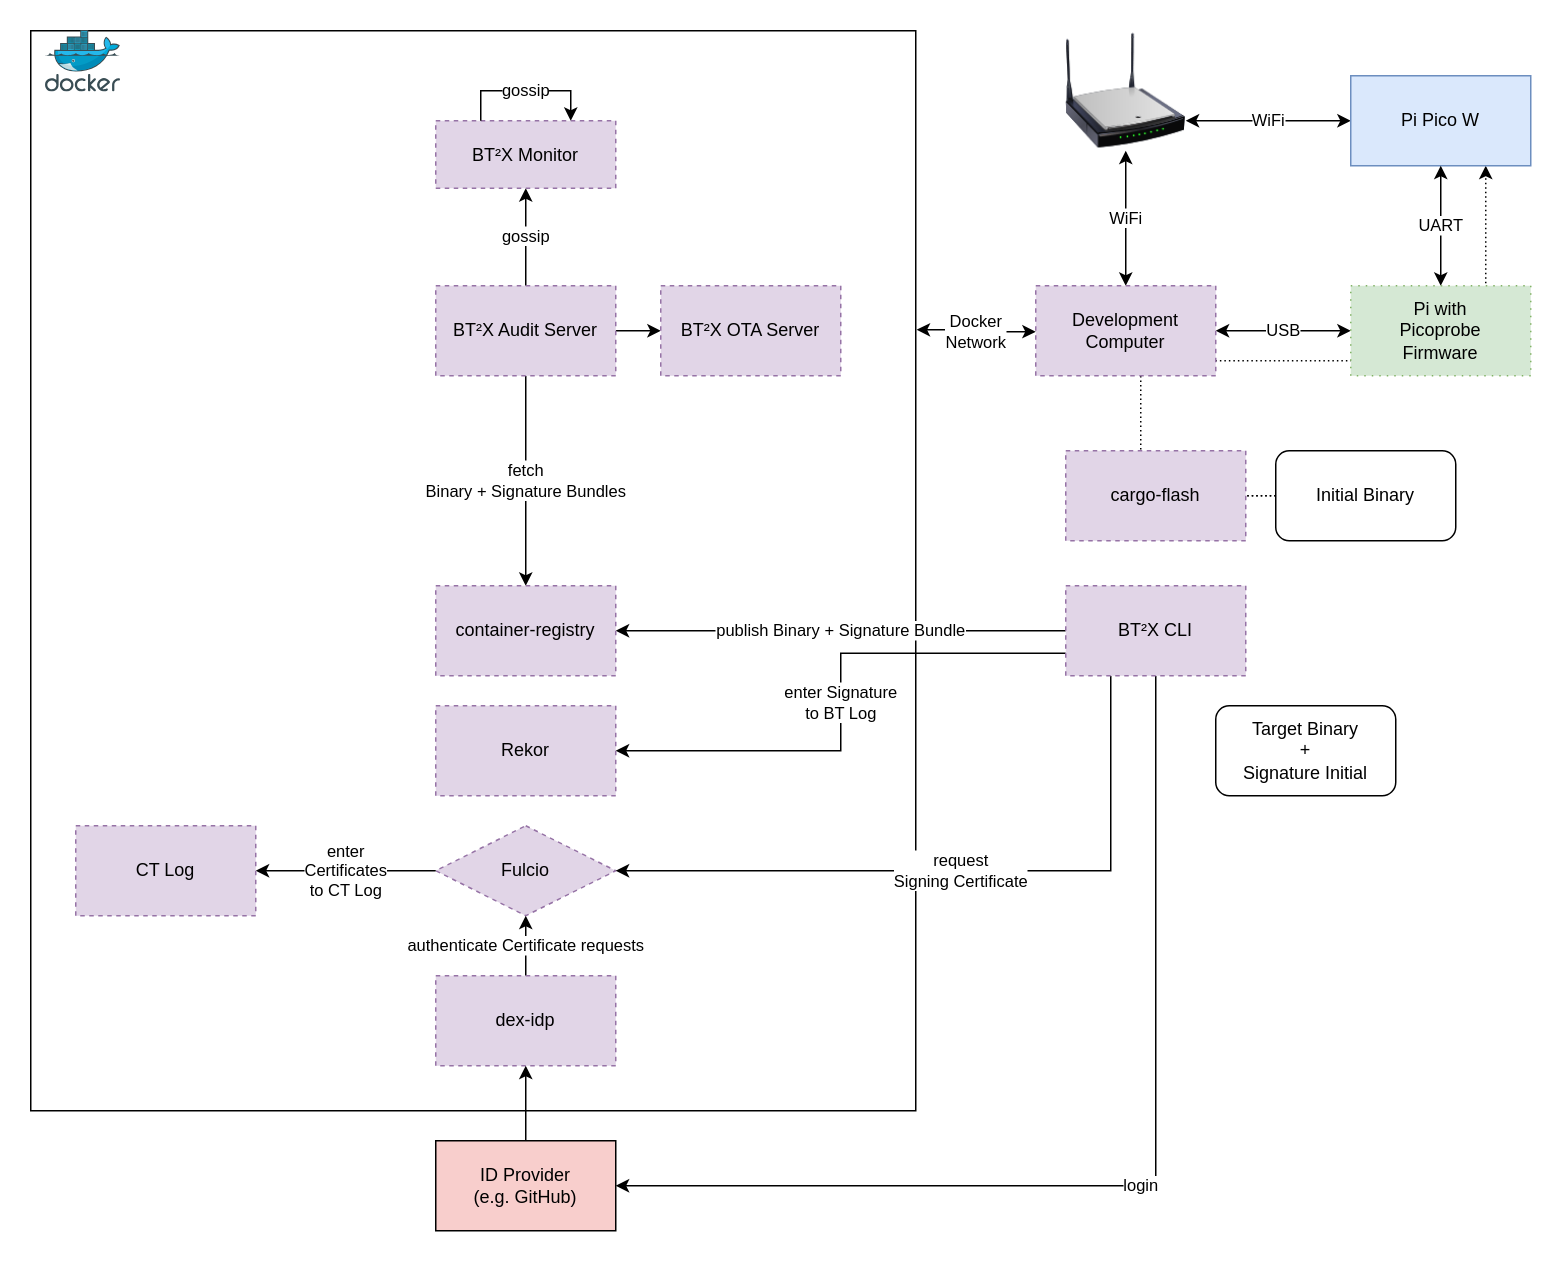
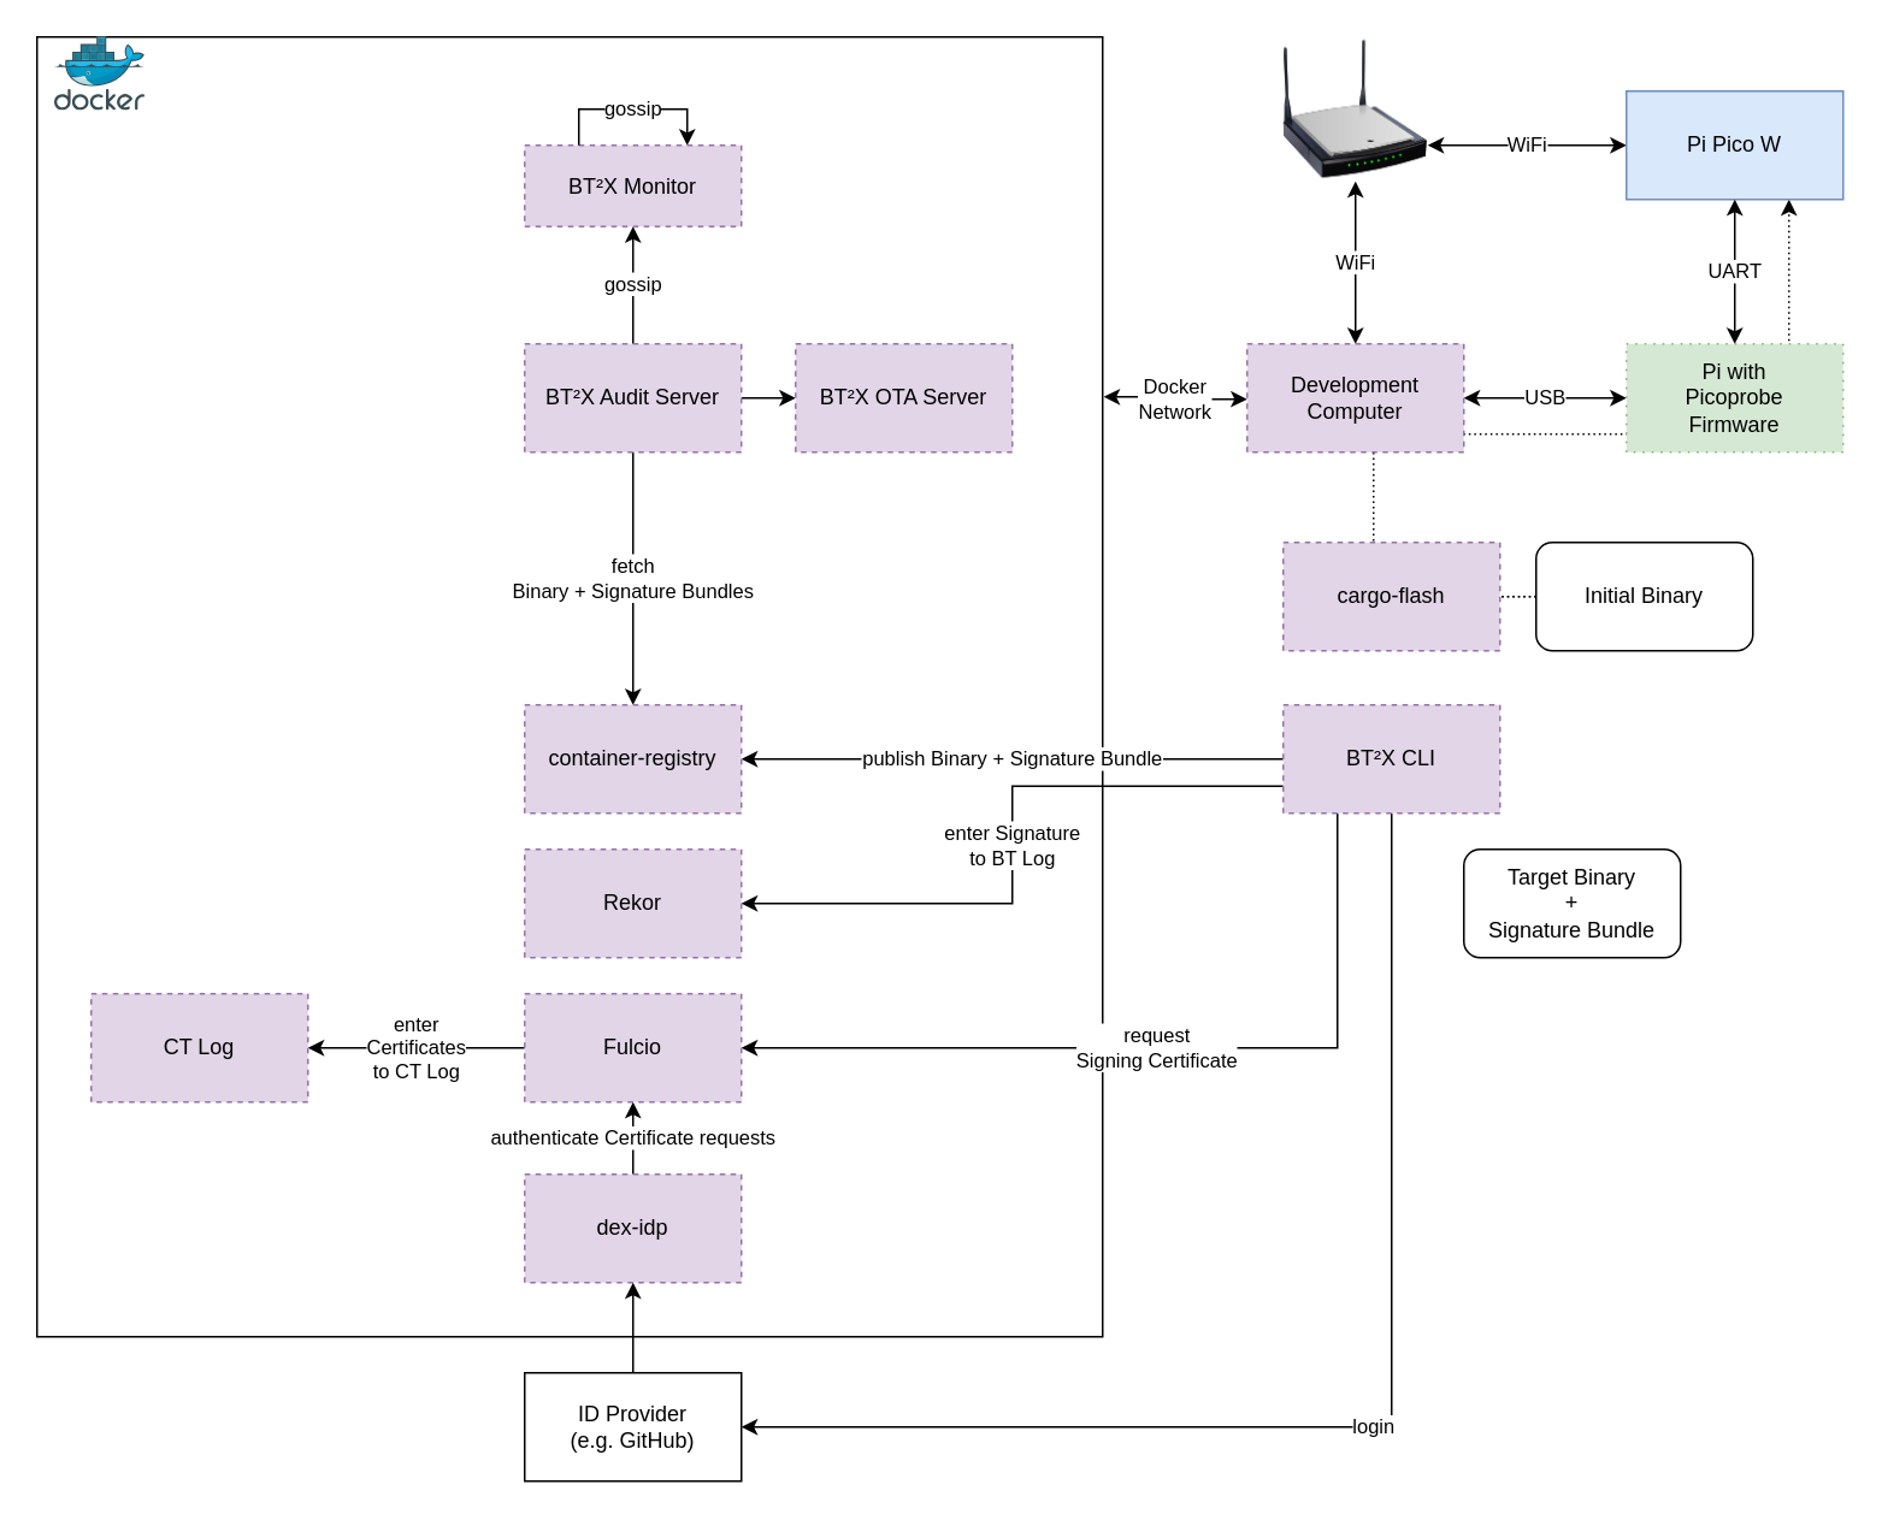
  <mxCell id="0" />
  <mxCell id="1" parent="0" />
  <mxCell id="2" style="edgeStyle=orthogonalEdgeStyle;rounded=1;orthogonalLoop=1;jettySize=auto;html=1;exitX=0;exitY=0.5;exitDx=0;exitDy=0;entryX=0.75;entryY=1;entryDx=0;entryDy=0;curved=0;dashed=1;dashPattern=1 2;" edge="1" parent="1" source="34" target="19"><mxGeometry relative="1" as="geometry"><Array as="points"><mxPoint x="760" y="330" /><mxPoint x="760" y="240" /><mxPoint x="990" y="240" /></Array></mxGeometry></mxCell>
  <mxCell id="3" value="" style="rounded=0;whiteSpace=wrap;html=1;fillColor=none;" vertex="1" parent="1"><mxGeometry x="20" y="20" width="590" height="720" as="geometry" /></mxCell>
  <mxCell id="4" value="Rekor" style="rounded=0;whiteSpace=wrap;html=1;fillColor=#e1d5e7;strokeColor=#9673a6;dashed=1;" parent="1" vertex="1"><mxGeometry x="290" y="470" width="120" height="60" as="geometry" /></mxCell>
  <mxCell id="5" value="enter&lt;br&gt;Certificates&lt;br&gt;to CT Log" style="edgeStyle=orthogonalEdgeStyle;rounded=0;orthogonalLoop=1;jettySize=auto;html=1;exitX=0;exitY=0.5;exitDx=0;exitDy=0;entryX=1;entryY=0.5;entryDx=0;entryDy=0;" edge="1" parent="1" source="6" target="7"><mxGeometry relative="1" as="geometry" /></mxCell>
- <mxCell id="6" value="Fulcio" style="rhombus;whiteSpace=wrap;html=1;fillColor=#e1d5e7;strokeColor=#9673a6;dashed=1;" parent="1" vertex="1"><mxGeometry x="290" y="550" width="120" height="60" as="geometry" /></mxCell>
+ <mxCell id="6" value="Fulcio" style="rounded=0;whiteSpace=wrap;html=1;fillColor=#e1d5e7;strokeColor=#9673a6;dashed=1;" parent="1" vertex="1"><mxGeometry x="290" y="550" width="120" height="60" as="geometry" /></mxCell>
  <mxCell id="7" value="CT Log" style="rounded=0;whiteSpace=wrap;html=1;fillColor=#e1d5e7;strokeColor=#9673a6;dashed=1;" parent="1" vertex="1"><mxGeometry x="50" y="550" width="120" height="60" as="geometry" /></mxCell>
  <mxCell id="8" value="authenticate Certificate requests" style="edgeStyle=orthogonalEdgeStyle;rounded=0;orthogonalLoop=1;jettySize=auto;html=1;exitX=0.5;exitY=0;exitDx=0;exitDy=0;" edge="1" parent="1" source="9" target="6"><mxGeometry relative="1" as="geometry" /></mxCell>
  <mxCell id="9" value="dex-idp" style="rounded=0;whiteSpace=wrap;html=1;fillColor=#e1d5e7;strokeColor=#9673a6;dashed=1;" parent="1" vertex="1"><mxGeometry x="290" y="650" width="120" height="60" as="geometry" /></mxCell>
  <mxCell id="10" value="fetch&lt;br&gt;Binary + Signature Bundles" style="edgeStyle=orthogonalEdgeStyle;rounded=0;orthogonalLoop=1;jettySize=auto;html=1;exitX=0.5;exitY=1;exitDx=0;exitDy=0;entryX=0.5;entryY=0;entryDx=0;entryDy=0;" edge="1" parent="1" source="13" target="32"><mxGeometry relative="1" as="geometry" /></mxCell>
  <mxCell id="11" style="edgeStyle=orthogonalEdgeStyle;rounded=0;orthogonalLoop=1;jettySize=auto;html=1;exitX=1;exitY=0.5;exitDx=0;exitDy=0;entryX=0;entryY=0.5;entryDx=0;entryDy=0;" edge="1" parent="1" source="13" target="14"><mxGeometry relative="1" as="geometry" /></mxCell>
  <mxCell id="12" value="gossip" style="edgeStyle=orthogonalEdgeStyle;rounded=0;orthogonalLoop=1;jettySize=auto;html=1;exitX=0.5;exitY=0;exitDx=0;exitDy=0;entryX=0.5;entryY=1;entryDx=0;entryDy=0;" edge="1" parent="1" source="13" target="15"><mxGeometry relative="1" as="geometry" /></mxCell>
  <mxCell id="13" value="BT²X Audit Server" style="rounded=0;whiteSpace=wrap;html=1;fillColor=#e1d5e7;strokeColor=#9673a6;dashed=1;" parent="1" vertex="1"><mxGeometry x="290" y="190" width="120" height="60" as="geometry" /></mxCell>
  <mxCell id="14" value="BT²X OTA Server" style="rounded=0;whiteSpace=wrap;html=1;fillColor=#e1d5e7;strokeColor=#9673a6;dashed=1;" parent="1" vertex="1"><mxGeometry x="440" y="190" width="120" height="60" as="geometry" /></mxCell>
  <mxCell id="15" value="BT²X Monitor" style="rounded=0;whiteSpace=wrap;html=1;fillColor=#e1d5e7;strokeColor=#9673a6;dashed=1;" parent="1" vertex="1"><mxGeometry x="290" y="80" width="120" height="45" as="geometry" /></mxCell>
  <mxCell id="16" style="edgeStyle=orthogonalEdgeStyle;rounded=0;orthogonalLoop=1;jettySize=auto;html=1;exitX=0.5;exitY=0;exitDx=0;exitDy=0;entryX=0.5;entryY=1;entryDx=0;entryDy=0;" edge="1" parent="1" source="17" target="9"><mxGeometry relative="1" as="geometry" /></mxCell>
- <mxCell id="17" value="ID Provider&lt;br&gt;(e.g. GitHub)" style="rounded=0;whiteSpace=wrap;html=1;fillColor=#f8cecc;" parent="1" vertex="1"><mxGeometry x="290" y="760" width="120" height="60" as="geometry" /></mxCell>
+ <mxCell id="17" value="ID Provider&lt;br&gt;(e.g. GitHub)" style="rounded=0;whiteSpace=wrap;html=1;" parent="1" vertex="1"><mxGeometry x="290" y="760" width="120" height="60" as="geometry" /></mxCell>
  <mxCell id="18" value="WiFi" style="edgeStyle=orthogonalEdgeStyle;rounded=0;orthogonalLoop=1;jettySize=auto;html=1;exitX=0;exitY=0.5;exitDx=0;exitDy=0;entryX=1;entryY=0.75;entryDx=0;entryDy=0;startArrow=classic;startFill=1;" edge="1" parent="1" source="19" target="21"><mxGeometry relative="1" as="geometry" /></mxCell>
  <mxCell id="19" value="Pi Pico W" style="rounded=0;whiteSpace=wrap;html=1;fillColor=#dae8fc;strokeColor=#6c8ebf;" vertex="1" parent="1"><mxGeometry x="900" y="50" width="120" height="60" as="geometry" /></mxCell>
  <mxCell id="20" value="WiFi" style="edgeStyle=orthogonalEdgeStyle;rounded=0;orthogonalLoop=1;jettySize=auto;html=1;exitX=0.5;exitY=1;exitDx=0;exitDy=0;entryX=0.5;entryY=0;entryDx=0;entryDy=0;startArrow=classic;startFill=1;" edge="1" parent="1" source="21" target="23"><mxGeometry relative="1" as="geometry" /></mxCell>
  <mxCell id="21" value="" style="image;html=1;image=img/lib/clip_art/networking/Wireless_Router_N_128x128.png" vertex="1" parent="1"><mxGeometry x="710" y="20" width="80" height="80" as="geometry" /></mxCell>
  <mxCell id="22" value="USB" style="edgeStyle=orthogonalEdgeStyle;rounded=0;orthogonalLoop=1;jettySize=auto;html=1;exitX=1;exitY=0.5;exitDx=0;exitDy=0;entryX=0;entryY=0.5;entryDx=0;entryDy=0;startArrow=classic;startFill=1;" edge="1" parent="1" source="23" target="25"><mxGeometry relative="1" as="geometry" /></mxCell>
  <mxCell id="23" value="Development&lt;br&gt;Computer" style="rounded=0;whiteSpace=wrap;html=1;fillColor=#e1d5e7;strokeColor=#9673a6;dashed=1;" vertex="1" parent="1"><mxGeometry x="690" y="190" width="120" height="60" as="geometry" /></mxCell>
  <mxCell id="24" value="UART" style="edgeStyle=orthogonalEdgeStyle;rounded=0;orthogonalLoop=1;jettySize=auto;html=1;exitX=0.5;exitY=0;exitDx=0;exitDy=0;entryX=0.5;entryY=1;entryDx=0;entryDy=0;startArrow=classic;startFill=1;" edge="1" parent="1" source="25" target="19"><mxGeometry relative="1" as="geometry" /></mxCell>
  <mxCell id="25" value="Pi with&lt;div&gt;Picoprobe&lt;br&gt;Firmware&lt;/div&gt;" style="rounded=0;whiteSpace=wrap;html=1;fillColor=#d5e8d4;strokeColor=#82b366;dashed=1;dashPattern=1 4;" vertex="1" parent="1"><mxGeometry x="900" y="190" width="120" height="60" as="geometry" /></mxCell>
  <mxCell id="26" value="publish Binary + Signature Bundle" style="edgeStyle=orthogonalEdgeStyle;rounded=0;orthogonalLoop=1;jettySize=auto;html=1;exitX=0;exitY=0.5;exitDx=0;exitDy=0;entryX=1;entryY=0.5;entryDx=0;entryDy=0;" edge="1" parent="1" source="30" target="32"><mxGeometry relative="1" as="geometry" /></mxCell>
  <mxCell id="27" value="request&lt;br&gt;Signing Certificate" style="edgeStyle=orthogonalEdgeStyle;rounded=0;orthogonalLoop=1;jettySize=auto;html=1;exitX=0.25;exitY=1;exitDx=0;exitDy=0;entryX=1;entryY=0.5;entryDx=0;entryDy=0;" edge="1" parent="1" source="30" target="6"><mxGeometry relative="1" as="geometry" /></mxCell>
  <mxCell id="28" value="enter Signature&lt;br&gt;to BT Log" style="edgeStyle=orthogonalEdgeStyle;rounded=0;orthogonalLoop=1;jettySize=auto;html=1;exitX=0;exitY=0.75;exitDx=0;exitDy=0;entryX=1;entryY=0.5;entryDx=0;entryDy=0;" edge="1" parent="1" source="30" target="4"><mxGeometry relative="1" as="geometry" /></mxCell>
  <mxCell id="29" value="login" style="edgeStyle=orthogonalEdgeStyle;rounded=0;orthogonalLoop=1;jettySize=auto;html=1;exitX=0.5;exitY=1;exitDx=0;exitDy=0;entryX=1;entryY=0.5;entryDx=0;entryDy=0;" edge="1" parent="1" source="30" target="17"><mxGeometry relative="1" as="geometry" /></mxCell>
  <mxCell id="30" value="BT²X CLI" style="rounded=0;whiteSpace=wrap;html=1;fillColor=#e1d5e7;strokeColor=#9673a6;dashed=1;" vertex="1" parent="1"><mxGeometry x="710" y="390" width="120" height="60" as="geometry" /></mxCell>
  <mxCell id="31" value="Docker&lt;br&gt;Network" style="edgeStyle=orthogonalEdgeStyle;rounded=0;orthogonalLoop=1;jettySize=auto;html=1;exitX=0;exitY=0.5;exitDx=0;exitDy=0;entryX=1.001;entryY=0.276;entryDx=0;entryDy=0;entryPerimeter=0;startArrow=classic;startFill=1;" edge="1" parent="1"><mxGeometry relative="1" as="geometry"><mxPoint x="690" y="220.64" as="sourcePoint" /><mxPoint x="610.59" y="219.36" as="targetPoint" /><Array as="points"><mxPoint x="650" y="221" /><mxPoint x="650" y="219" /></Array></mxGeometry></mxCell>
  <mxCell id="32" value="container-registry" style="rounded=0;whiteSpace=wrap;html=1;fillColor=#e1d5e7;strokeColor=#9673a6;dashed=1;" vertex="1" parent="1"><mxGeometry x="290" y="390" width="120" height="60" as="geometry" /></mxCell>
- <mxCell id="33" value="Target Binary&lt;div&gt;+&lt;/div&gt;&lt;div&gt;Signature Initial&lt;/div&gt;" style="rounded=1;whiteSpace=wrap;html=1;" vertex="1" parent="1"><mxGeometry x="810" y="470" width="120" height="60" as="geometry" /></mxCell>
+ <mxCell id="33" value="Target Binary&lt;div&gt;+&lt;/div&gt;&lt;div&gt;Signature Bundle&lt;/div&gt;" style="rounded=1;whiteSpace=wrap;html=1;" vertex="1" parent="1"><mxGeometry x="810" y="470" width="120" height="60" as="geometry" /></mxCell>
  <mxCell id="34" value="Initial Binary" style="rounded=1;whiteSpace=wrap;html=1;" vertex="1" parent="1"><mxGeometry x="850" y="300" width="120" height="60" as="geometry" /></mxCell>
  <mxCell id="35" value="" style="edgeStyle=orthogonalEdgeStyle;rounded=1;orthogonalLoop=1;jettySize=auto;html=1;exitX=0;exitY=0.5;exitDx=0;exitDy=0;entryX=0.75;entryY=1;entryDx=0;entryDy=0;curved=0;dashed=1;dashPattern=1 2;" edge="1" parent="1" source="34" target="36"><mxGeometry relative="1" as="geometry"><mxPoint x="850" y="330" as="sourcePoint" /><mxPoint x="990" y="110" as="targetPoint" /><Array as="points"><mxPoint x="800" y="330" /></Array></mxGeometry></mxCell>
  <mxCell id="36" value="cargo-flash" style="rounded=0;whiteSpace=wrap;html=1;fillColor=#e1d5e7;strokeColor=#9673a6;dashed=1;" vertex="1" parent="1"><mxGeometry x="710" y="300" width="120" height="60" as="geometry" /></mxCell>
  <mxCell id="37" value="gossip" style="edgeStyle=orthogonalEdgeStyle;rounded=0;orthogonalLoop=1;jettySize=auto;html=1;exitX=0.25;exitY=0;exitDx=0;exitDy=0;entryX=0.75;entryY=0;entryDx=0;entryDy=0;" edge="1" parent="1" source="15" target="15"><mxGeometry relative="1" as="geometry"><Array as="points"><mxPoint x="320" y="60" /><mxPoint x="380" y="60" /></Array></mxGeometry></mxCell>
  <mxCell id="38" value="" style="image;sketch=0;aspect=fixed;html=1;points=[];align=center;fontSize=12;image=img/lib/mscae/Docker.svg;" vertex="1" parent="1"><mxGeometry x="30" y="20" width="50" height="41" as="geometry" /></mxCell>
